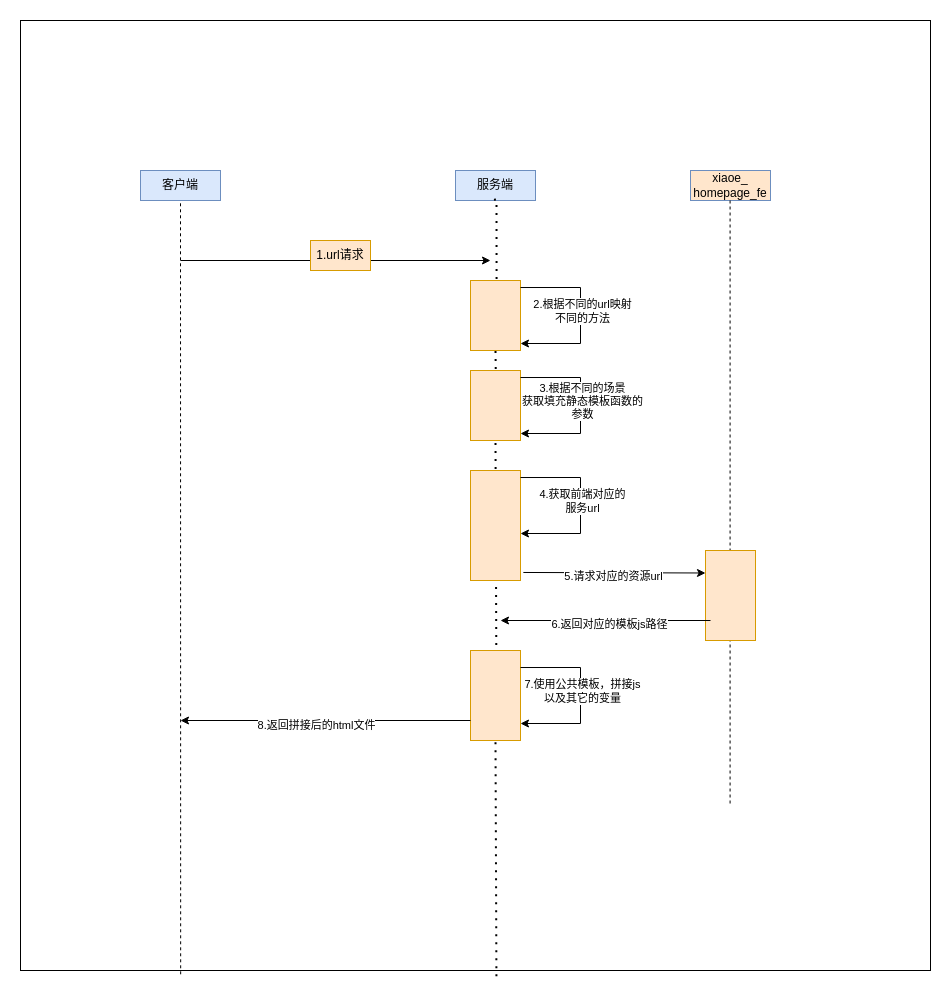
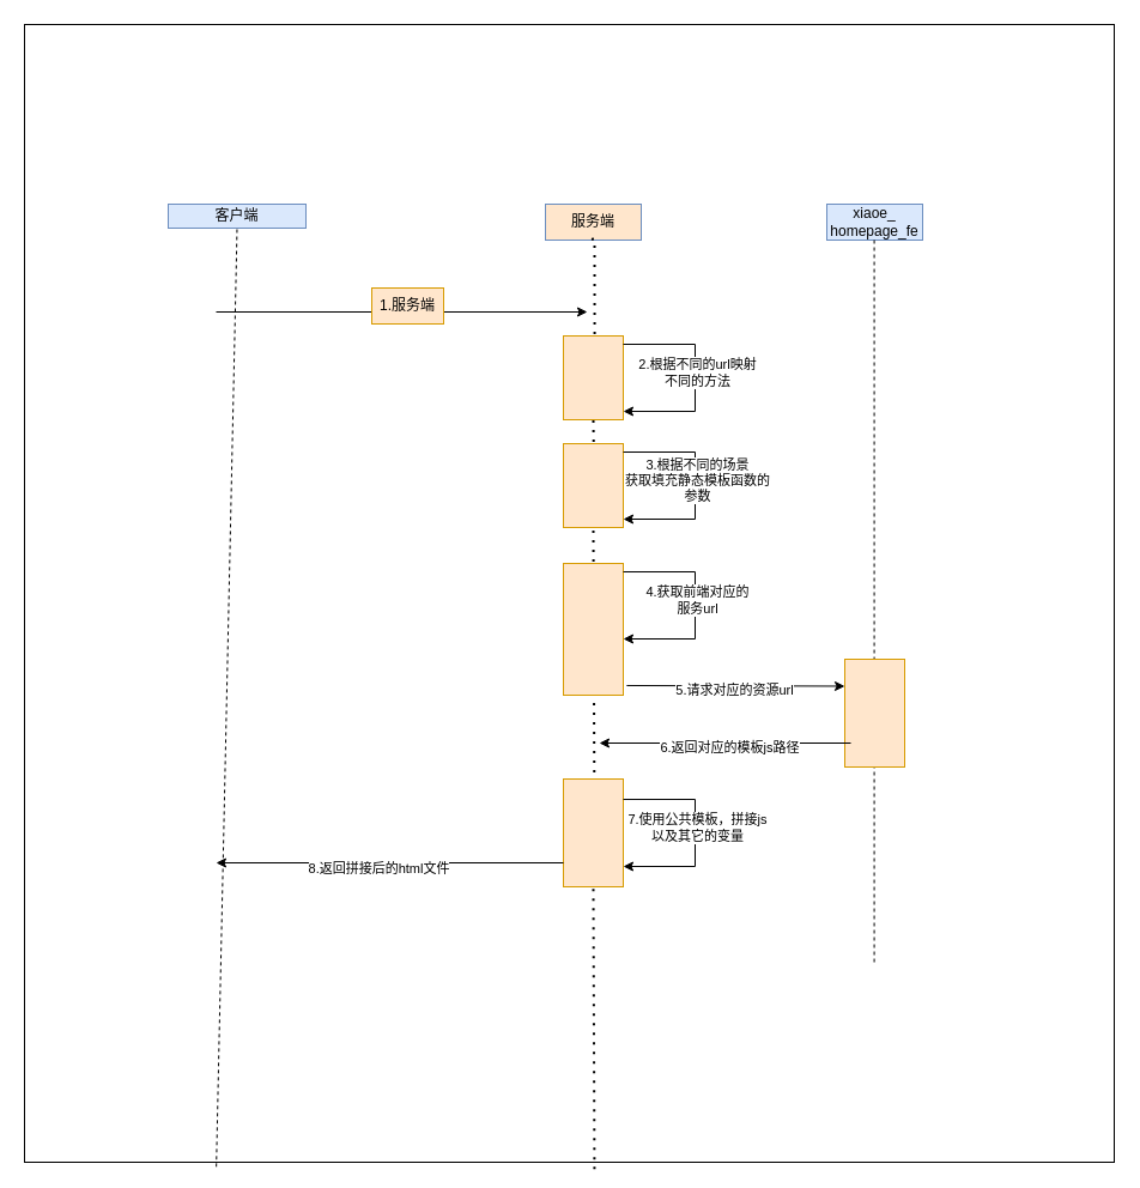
  <mxCell id="0" />
  <mxCell id="1" parent="0" />
  <mxCell id="2" value="" style="rounded=0;whiteSpace=wrap;html=1;" parent="1" vertex="1"><mxGeometry x="20" y="20" width="910" height="950" as="geometry" /></mxCell>
- <mxCell id="3" value="客户端" style="rounded=0;whiteSpace=wrap;html=1;fillColor=#dae8fc;strokeColor=#6c8ebf;" parent="1" vertex="1"><mxGeometry x="140" y="170" width="80" height="30" as="geometry" /></mxCell>
+ <mxCell id="3" value="客户端" style="rounded=0;whiteSpace=wrap;html=1;fillColor=#dae8fc;strokeColor=#6c8ebf;" parent="1" vertex="1"><mxGeometry x="140" y="170" width="115" height="20" as="geometry" /></mxCell>
  <mxCell id="4" value="" style="endArrow=none;dashed=1;html=1;rounded=0;entryX=0.5;entryY=1;entryDx=0;entryDy=0;exitX=0.176;exitY=1.004;exitDx=0;exitDy=0;exitPerimeter=0;" parent="1" source="2" target="3" edge="1"><mxGeometry width="50" height="50" relative="1" as="geometry"><mxPoint x="150" y="310" as="sourcePoint" /><mxPoint x="210" y="260" as="targetPoint" /></mxGeometry></mxCell>
  <mxCell id="5" value="" style="endArrow=classic;html=1;rounded=0;" parent="1" edge="1"><mxGeometry width="50" height="50" relative="1" as="geometry"><mxPoint x="180" y="260" as="sourcePoint" /><mxPoint x="490" y="260" as="targetPoint" /></mxGeometry></mxCell>
- <mxCell id="6" value="1.url请求" style="text;html=1;align=center;verticalAlign=middle;whiteSpace=wrap;rounded=0;fillColor=#ffe6cc;strokeColor=#d79b00;" parent="1" vertex="1"><mxGeometry x="310" y="240" width="60" height="30" as="geometry" /></mxCell>
- <mxCell id="7" value="服务端" style="rounded=0;whiteSpace=wrap;html=1;fillColor=#dae8fc;strokeColor=#6c8ebf;" parent="1" vertex="1"><mxGeometry x="455" y="170" width="80" height="30" as="geometry" /></mxCell>
+ <mxCell id="6" value="1.服务端" style="text;html=1;align=center;verticalAlign=middle;whiteSpace=wrap;rounded=0;fillColor=#ffe6cc;strokeColor=#d79b00;" parent="1" vertex="1"><mxGeometry x="310" y="240" width="60" height="30" as="geometry" /></mxCell>
+ <mxCell id="7" value="服务端" style="rounded=0;whiteSpace=wrap;html=1;fillColor=#ffe6cc;strokeColor=#6c8ebf;" parent="1" vertex="1"><mxGeometry x="455" y="170" width="80" height="30" as="geometry" /></mxCell>
  <mxCell id="8" value="" style="endArrow=none;dashed=1;html=1;dashPattern=1 3;strokeWidth=2;rounded=0;entryX=0.5;entryY=1;entryDx=0;entryDy=0;exitX=0.523;exitY=1.006;exitDx=0;exitDy=0;exitPerimeter=0;" parent="1" source="10" edge="1"><mxGeometry width="50" height="50" relative="1" as="geometry"><mxPoint x="490" y="700" as="sourcePoint" /><mxPoint x="489.98" y="199.3" as="targetPoint" /><Array as="points"><mxPoint x="496" y="199" /></Array></mxGeometry></mxCell>
  <mxCell id="9" value="" style="endArrow=none;dashed=1;html=1;dashPattern=1 3;strokeWidth=2;rounded=0;entryX=0.5;entryY=1;entryDx=0;entryDy=0;exitX=0.523;exitY=1.006;exitDx=0;exitDy=0;exitPerimeter=0;" parent="1" source="14" target="10" edge="1"><mxGeometry width="50" height="50" relative="1" as="geometry"><mxPoint x="496" y="708" as="sourcePoint" /><mxPoint x="489.98" y="199.3" as="targetPoint" /></mxGeometry></mxCell>
  <mxCell id="10" value="" style="rounded=0;whiteSpace=wrap;html=1;fillColor=#ffe6cc;strokeColor=#d79b00;" parent="1" vertex="1"><mxGeometry x="470" y="280" width="50" height="70" as="geometry" /></mxCell>
  <mxCell id="11" value="" style="endArrow=classic;html=1;rounded=0;exitX=0.988;exitY=0.115;exitDx=0;exitDy=0;exitPerimeter=0;entryX=1;entryY=1;entryDx=0;entryDy=0;" parent="1" edge="1"><mxGeometry relative="1" as="geometry"><mxPoint x="520" y="287.03" as="sourcePoint" /><mxPoint x="520" y="343" as="targetPoint" /><Array as="points"><mxPoint x="580" y="287" /><mxPoint x="580" y="343" /></Array></mxGeometry></mxCell>
  <mxCell id="12" value="2.根据不同的url映射&lt;br&gt;不同的方法" style="edgeLabel;html=1;align=center;verticalAlign=middle;resizable=0;points=[];" parent="11" vertex="1" connectable="0"><mxGeometry x="-0.048" y="1" relative="1" as="geometry"><mxPoint as="offset" /></mxGeometry></mxCell>
  <mxCell id="13" value="" style="endArrow=none;dashed=1;html=1;dashPattern=1 3;strokeWidth=2;rounded=0;entryX=0.5;entryY=1;entryDx=0;entryDy=0;exitX=0.523;exitY=1.006;exitDx=0;exitDy=0;exitPerimeter=0;" parent="1" source="28" target="14" edge="1"><mxGeometry width="50" height="50" relative="1" as="geometry"><mxPoint x="496" y="724" as="sourcePoint" /><mxPoint x="495" y="350" as="targetPoint" /></mxGeometry></mxCell>
  <mxCell id="14" value="" style="rounded=0;whiteSpace=wrap;html=1;fillColor=#ffe6cc;strokeColor=#d79b00;" parent="1" vertex="1"><mxGeometry x="470" y="370" width="50" height="70" as="geometry" /></mxCell>
  <mxCell id="15" value="" style="endArrow=classic;html=1;rounded=0;exitX=0.988;exitY=0.115;exitDx=0;exitDy=0;exitPerimeter=0;entryX=1;entryY=1;entryDx=0;entryDy=0;" parent="1" edge="1"><mxGeometry relative="1" as="geometry"><mxPoint x="520" y="377.03" as="sourcePoint" /><mxPoint x="520" y="433" as="targetPoint" /><Array as="points"><mxPoint x="580" y="377" /><mxPoint x="580" y="433" /></Array></mxGeometry></mxCell>
  <mxCell id="16" value="3.根据不同的场景&lt;br&gt;获取填充静态模板函数的&lt;br&gt;参数" style="edgeLabel;html=1;align=center;verticalAlign=middle;resizable=0;points=[];" parent="15" vertex="1" connectable="0"><mxGeometry x="-0.048" y="1" relative="1" as="geometry"><mxPoint as="offset" /></mxGeometry></mxCell>
  <mxCell id="17" value="" style="rounded=0;whiteSpace=wrap;html=1;fillColor=#ffe6cc;strokeColor=#d79b00;" parent="1" vertex="1"><mxGeometry x="470" y="470" width="50" height="110" as="geometry" /></mxCell>
  <mxCell id="18" value="" style="endArrow=classic;html=1;rounded=0;exitX=0.988;exitY=0.115;exitDx=0;exitDy=0;exitPerimeter=0;entryX=1;entryY=1;entryDx=0;entryDy=0;" parent="1" edge="1"><mxGeometry relative="1" as="geometry"><mxPoint x="520" y="477.03" as="sourcePoint" /><mxPoint x="520" y="533" as="targetPoint" /><Array as="points"><mxPoint x="580" y="477" /><mxPoint x="580" y="533" /></Array></mxGeometry></mxCell>
  <mxCell id="19" value="4.获取前端对应的&lt;br&gt;服务url" style="edgeLabel;html=1;align=center;verticalAlign=middle;resizable=0;points=[];" parent="18" vertex="1" connectable="0"><mxGeometry x="-0.048" y="1" relative="1" as="geometry"><mxPoint as="offset" /></mxGeometry></mxCell>
- <mxCell id="20" value="xiaoe_&lt;div&gt;homepage_fe&lt;/div&gt;" style="rounded=0;whiteSpace=wrap;html=1;fillColor=#ffe6cc;strokeColor=#6c8ebf;" parent="1" vertex="1"><mxGeometry x="690" y="170" width="80" height="30" as="geometry" /></mxCell>
+ <mxCell id="20" value="xiaoe_&lt;div&gt;homepage_fe&lt;/div&gt;" style="rounded=0;whiteSpace=wrap;html=1;fillColor=#dae8fc;strokeColor=#6c8ebf;" parent="1" vertex="1"><mxGeometry x="690" y="170" width="80" height="30" as="geometry" /></mxCell>
  <mxCell id="21" value="" style="endArrow=none;dashed=1;html=1;rounded=0;entryX=0.5;entryY=1;entryDx=0;entryDy=0;exitX=0.176;exitY=1.004;exitDx=0;exitDy=0;exitPerimeter=0;" parent="1" edge="1"><mxGeometry width="50" height="50" relative="1" as="geometry"><mxPoint x="729.58" y="803" as="sourcePoint" /><mxPoint x="729.58" y="200" as="targetPoint" /></mxGeometry></mxCell>
  <mxCell id="22" value="" style="rounded=0;whiteSpace=wrap;html=1;fillColor=#ffe6cc;strokeColor=#d79b00;" parent="1" vertex="1"><mxGeometry x="705" y="550" width="50" height="90" as="geometry" /></mxCell>
  <mxCell id="23" value="" style="endArrow=classic;html=1;rounded=0;entryX=0;entryY=0.25;entryDx=0;entryDy=0;exitX=1.057;exitY=0.927;exitDx=0;exitDy=0;exitPerimeter=0;" parent="1" source="17" target="22" edge="1"><mxGeometry width="50" height="50" relative="1" as="geometry"><mxPoint x="560" y="510" as="sourcePoint" /><mxPoint x="610" y="460" as="targetPoint" /></mxGeometry></mxCell>
  <mxCell id="24" value="5.请求对应的资源url" style="edgeLabel;html=1;align=center;verticalAlign=middle;resizable=0;points=[];" parent="23" vertex="1" connectable="0"><mxGeometry x="-0.014" y="-3" relative="1" as="geometry"><mxPoint as="offset" /></mxGeometry></mxCell>
  <mxCell id="25" value="" style="endArrow=classic;html=1;rounded=0;" parent="1" edge="1"><mxGeometry width="50" height="50" relative="1" as="geometry"><mxPoint x="710" y="620" as="sourcePoint" /><mxPoint x="500" y="620" as="targetPoint" /></mxGeometry></mxCell>
  <mxCell id="26" value="6.返回对应的模板js路径" style="edgeLabel;html=1;align=center;verticalAlign=middle;resizable=0;points=[];" parent="25" vertex="1" connectable="0"><mxGeometry x="-0.027" y="3" relative="1" as="geometry"><mxPoint as="offset" /></mxGeometry></mxCell>
  <mxCell id="27" value="" style="endArrow=none;dashed=1;html=1;dashPattern=1 3;strokeWidth=2;rounded=0;entryX=0.5;entryY=1;entryDx=0;entryDy=0;exitX=0.523;exitY=1.006;exitDx=0;exitDy=0;exitPerimeter=0;" parent="1" source="2" target="28" edge="1"><mxGeometry width="50" height="50" relative="1" as="geometry"><mxPoint x="496" y="805" as="sourcePoint" /><mxPoint x="495" y="440" as="targetPoint" /></mxGeometry></mxCell>
  <mxCell id="28" value="" style="rounded=0;whiteSpace=wrap;html=1;fillColor=#ffe6cc;strokeColor=#d79b00;" parent="1" vertex="1"><mxGeometry x="470" y="650" width="50" height="90" as="geometry" /></mxCell>
  <mxCell id="29" value="" style="endArrow=classic;html=1;rounded=0;exitX=0.988;exitY=0.115;exitDx=0;exitDy=0;exitPerimeter=0;entryX=1;entryY=1;entryDx=0;entryDy=0;" parent="1" edge="1"><mxGeometry relative="1" as="geometry"><mxPoint x="520" y="667.03" as="sourcePoint" /><mxPoint x="520" y="723" as="targetPoint" /><Array as="points"><mxPoint x="580" y="667" /><mxPoint x="580" y="723" /></Array></mxGeometry></mxCell>
  <mxCell id="30" value="7.使用公共模板，拼接js&lt;br&gt;以及其它的变量" style="edgeLabel;html=1;align=center;verticalAlign=middle;resizable=0;points=[];" parent="29" vertex="1" connectable="0"><mxGeometry x="-0.048" y="1" relative="1" as="geometry"><mxPoint as="offset" /></mxGeometry></mxCell>
  <mxCell id="31" value="" style="endArrow=classic;html=1;rounded=0;" parent="1" edge="1"><mxGeometry width="50" height="50" relative="1" as="geometry"><mxPoint x="470" y="720" as="sourcePoint" /><mxPoint x="180" y="720" as="targetPoint" /></mxGeometry></mxCell>
  <mxCell id="32" value="8.返回拼接后的html文件" style="edgeLabel;html=1;align=center;verticalAlign=middle;resizable=0;points=[];" parent="31" vertex="1" connectable="0"><mxGeometry x="0.072" y="4" relative="1" as="geometry"><mxPoint as="offset" /></mxGeometry></mxCell>
